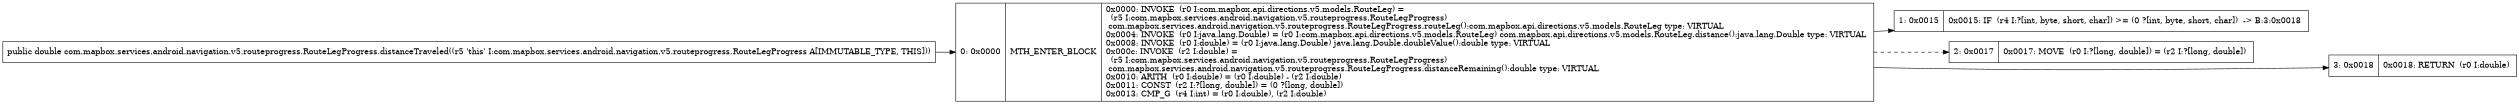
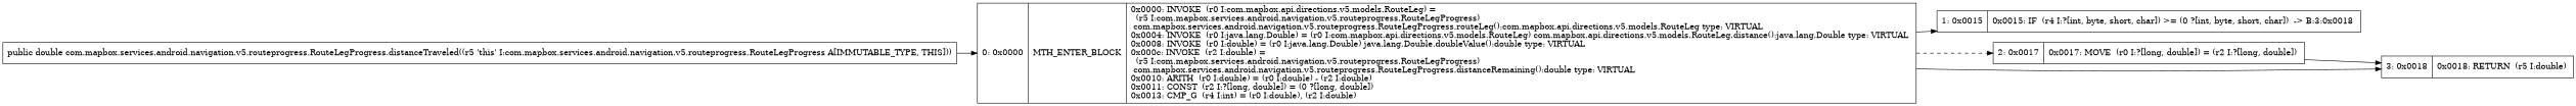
  digraph {
    rankdir=LR
    node [shape=record]
    n1 [label="{0\:\ 0x0000|MTH_ENTER_BLOCK\l|0x0000: INVOKE  (r0 I:com.mapbox.api.directions.v5.models.RouteLeg) = \l  (r5 I:com.mapbox.services.android.navigation.v5.routeprogress.RouteLegProgress)\l com.mapbox.services.android.navigation.v5.routeprogress.RouteLegProgress.routeLeg():com.mapbox.api.directions.v5.models.RouteLeg type: VIRTUAL \l0x0004: INVOKE  (r0 I:java.lang.Double) = (r0 I:com.mapbox.api.directions.v5.models.RouteLeg) com.mapbox.api.directions.v5.models.RouteLeg.distance():java.lang.Double type: VIRTUAL \l0x0008: INVOKE  (r0 I:double) = (r0 I:java.lang.Double) java.lang.Double.doubleValue():double type: VIRTUAL \l0x000c: INVOKE  (r2 I:double) = \l  (r5 I:com.mapbox.services.android.navigation.v5.routeprogress.RouteLegProgress)\l com.mapbox.services.android.navigation.v5.routeprogress.RouteLegProgress.distanceRemaining():double type: VIRTUAL \l0x0010: ARITH  (r0 I:double) = (r0 I:double) \- (r2 I:double) \l0x0011: CONST  (r2 I:?[long, double]) = (0 ?[long, double]) \l0x0013: CMP_G  (r4 I:int) = (r0 I:double), (r2 I:double) \l}"]
    n2 [label="{1\:\ 0x0015|0x0015: IF  (r4 I:?[int, byte, short, char]) \>= (0 ?[int, byte, short, char])  \-\> B:3:0x0018 \l}"]
    n3 [label="{2\:\ 0x0017|0x0017: MOVE  (r0 I:?[long, double]) = (r2 I:?[long, double]) \l}"]
-   n4 [label="{3\:\ 0x0018|0x0018: RETURN  (r0 I:double) \l}"]
+   n4 [label="{3\:\ 0x0018|0x0018: RETURN  (r5 I:double) \l}"]
    n5 [label="{public double com.mapbox.services.android.navigation.v5.routeprogress.RouteLegProgress.distanceTraveled((r5 'this' I:com.mapbox.services.android.navigation.v5.routeprogress.RouteLegProgress A[IMMUTABLE_TYPE, THIS])) }"]
    n1 -> n2
    n1 -> n3 [style=dashed]
    n1 -> n4
+   n3 -> n4
    n5 -> n1
  }
